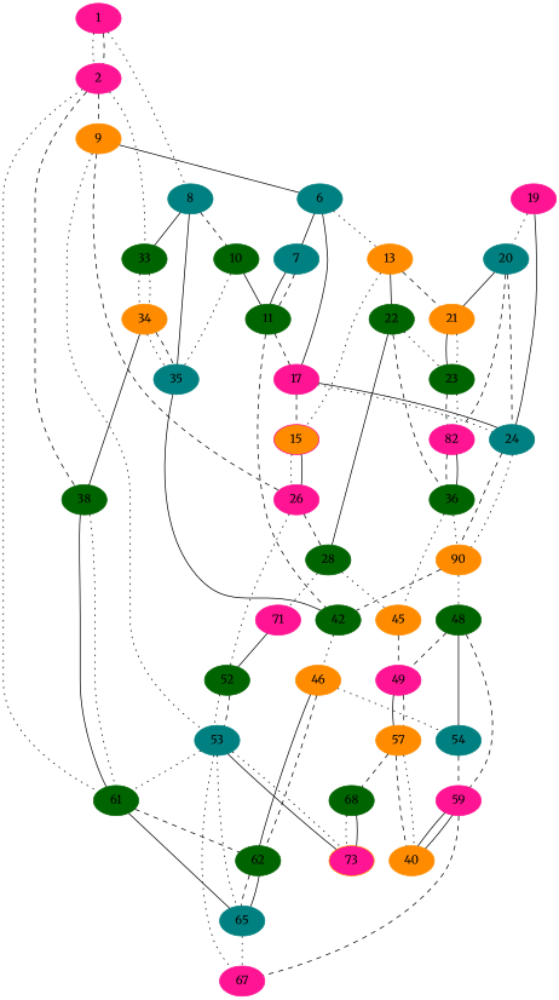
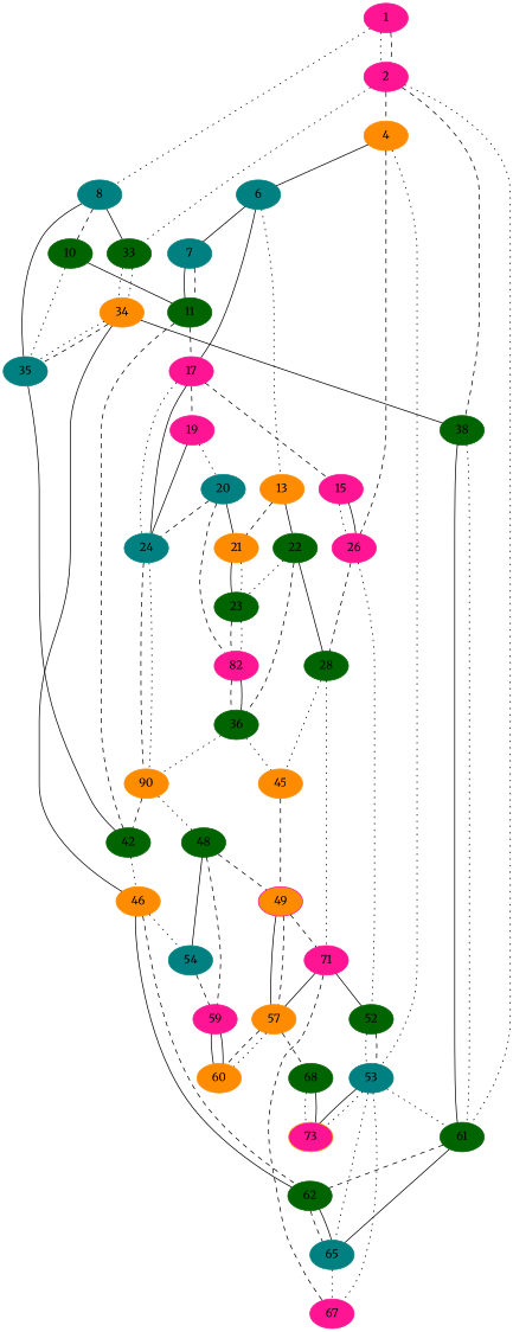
  graph {
    fontname=Merriweather
    node [color=darkgreen fontname=Merriweather style=filled]
    edge [fontname=Merriweather style=dotted]
    1 [color=deeppink]
    2 [color=deeppink super="+3"]
    8 [color=teal super="+9"]
-   4 [color=darkorange super="+5" label=9]
+   4 [color=darkorange super="+5"]
    33
    38
    61 [super="+63"]
    10
    35 [color=teal super="+37"]
    6 [color=teal super="+12"]
    26 [color=deeppink super="+30"]
    53 [color=teal super="+75"]
    34 [color=darkorange super="+39"]
    62
    65 [color=teal super="+66"]
    7 [color=teal]
    13 [color=darkorange super="+14"]
    17 [color=deeppink super="+18"]
-   15 [color=deeppink fillcolor=darkorange]
+   15 [color=deeppink]
    28 [super="+29"]
    52
    67 [color=deeppink super="+71"]
    73 [color=darkorange fillcolor=deeppink super="+74"]
    11 [super="+16"]
    21 [color=darkorange]
    22 [super="+27"]
    19 [color=deeppink]
    24 [color=teal super="+25"]
    42 [super="+43"]
    46 [color=darkorange super="+47"]
    23
    36 [super="+41"]
    20 [color=teal super="+31"]
    n34 [color=darkorange label=90 super="+44"]
    n35 [color=deeppink label=82]
    45 [color=darkorange]
    n37 [color=deeppink label=71 super="+56"]
    48 [super="+55"]
-   49 [color=deeppink super="+50"]
+   49 [color=deeppink super="+50" fillcolor=darkorange]
    57 [color=darkorange super="+58"]
    54 [color=teal]
    59 [color=deeppink super="+64"]
-   60 [color=darkorange label=40]
+   60 [color=darkorange]
    68 [super="+69"]
    1 -- 2
    1 -- 2 [style=dashed]
    1 -- 8
    2 -- 4 [style=dashed]
    2 -- 33
    2 -- 38 [style=dashed]
    2 -- 61
    8 -- 33 [style=solid]
    8 -- 10 [style=dashed]
    8 -- 35 [style=solid]
    4 -- 6 [style=solid]
    4 -- 26 [style=dashed]
    4 -- 53
    33 -- 34
    33 -- 34
    38 -- 61 [style=solid]
    38 -- 61
    61 -- 62 [style=dashed]
    61 -- 65 [style=solid]
    10 -- 35
    10 -- 11 [style=solid]
    35 -- 42 [style=solid]
    6 -- 7 [style=solid]
    6 -- 13
    6 -- 17 [style=solid]
    26 -- 28 [style=dashed]
    26 -- 52
    53 -- 61
    53 -- 65
    53 -- 67
    53 -- 73 [style=solid]
    53 -- 73
    34 -- 38 [style=solid]
    34 -- 35
    34 -- 35 [style=dashed]
+   34 -- 46 [style=solid]
    62 -- 65 [style=dashed]
    62 -- 65 [style=solid]
    65 -- 67
    7 -- 11 [style=solid]
    7 -- 11 [style=dashed]
-   13 -- 15
    13 -- 21 [style=dashed]
    13 -- 22 [style=solid]
    17 -- 15 [style=dashed]
+   17 -- 19 [style=dashed]
    17 -- 24
    17 -- 24 [style=solid]
    15 -- 26
    15 -- 26 [style=solid]
    28 -- 45
    28 -- n37
    52 -- 53
    52 -- 53 [style=dashed]
    11 -- 17 [style=dashed]
    11 -- 42 [style=dashed]
    21 -- 23 [style=solid]
    21 -- 23
    22 -- 28 [style=solid]
    22 -- 23
    22 -- 36 [style=dashed]
    19 -- 24 [style=solid]
    19 -- 20
    24 -- n34 [style=dashed]
    24 -- n34
    42 -- 46
    46 -- 62 [style=solid]
    46 -- 62 [style=dashed]
    46 -- 54
    23 -- n35 [style=dashed]
    23 -- n35
    36 -- n34
    36 -- 45
    20 -- 21 [style=solid]
    20 -- 24 [style=dashed]
    20 -- n35 [style=dashed]
    n34 -- 42 [style=dashed]
    n34 -- 48
    n35 -- 36 [style=dashed]
    n35 -- 36 [style=solid]
    45 -- 49 [style=dashed]
    n37 -- 52 [style=solid]
+   n37 -- 57 [style=solid]
    48 -- 49 [style=dashed]
    48 -- 54 [style=solid]
    48 -- 59 [style=dashed]
+   49 -- n37 [style=dashed]
    49 -- 57 [style=solid]
    49 -- 57 [style=dashed]
    57 -- 60 [style=dashed]
    57 -- 60
    57 -- 68 [style=dashed]
    54 -- 59 [style=dashed]
-   59 -- 67 [style=dashed]
+   n37 -- 67 [style=dashed]
    59 -- 60 [style=solid]
    59 -- 60 [style=solid]
    68 -- 73 [weight=2]
    68 -- 73 [style=solid]
  }
